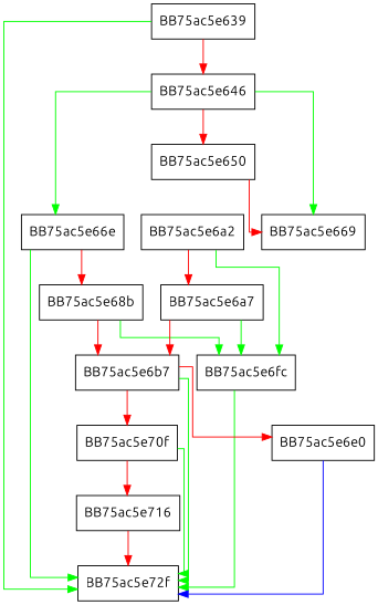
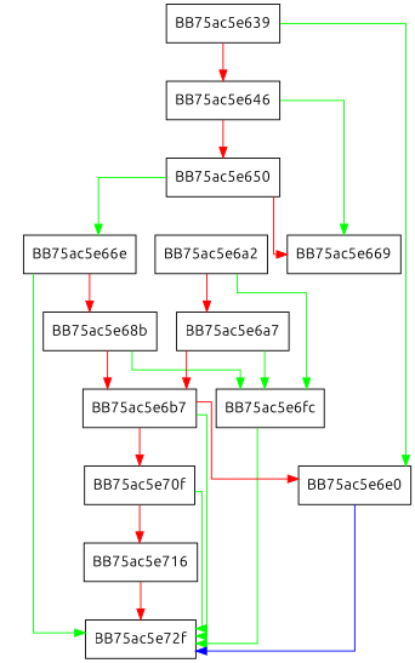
  digraph {
    fontname=Ubuntu
    splines=ortho
    node [fontname=Ubuntu shape=box]
    edge [color=red fontname=Ubuntu]
    BB75ac5e639
    BB75ac5e72f
    BB75ac5e646
    BB75ac5e669
    BB75ac5e650
    BB75ac5e66e
    BB75ac5e68b
    BB75ac5e6fc
    BB75ac5e6b7
    BB75ac5e6a2
    BB75ac5e6a7
    BB75ac5e70f
    BB75ac5e716
    BB75ac5e6e0
-   BB75ac5e639 -> BB75ac5e72f [color=green]
+   BB75ac5e639 -> BB75ac5e6e0 [color=green]
    BB75ac5e639 -> BB75ac5e646
    BB75ac5e646 -> BB75ac5e669 [color=green]
    BB75ac5e646 -> BB75ac5e650
    BB75ac5e650 -> BB75ac5e669
-   BB75ac5e646 -> BB75ac5e66e [color=green]
+   BB75ac5e650 -> BB75ac5e66e [color=green]
    BB75ac5e66e -> BB75ac5e72f [color=green]
    BB75ac5e66e -> BB75ac5e68b
    BB75ac5e68b -> BB75ac5e6fc [color=green]
    BB75ac5e68b -> BB75ac5e6b7
    BB75ac5e6fc -> BB75ac5e72f [color=green]
    BB75ac5e6b7 -> BB75ac5e72f [color=green]
    BB75ac5e6b7 -> BB75ac5e70f
    BB75ac5e6b7 -> BB75ac5e6e0
    BB75ac5e6a2 -> BB75ac5e6fc [color=green]
    BB75ac5e6a2 -> BB75ac5e6a7
    BB75ac5e6a7 -> BB75ac5e6fc [color=green]
    BB75ac5e6a7 -> BB75ac5e6b7
    BB75ac5e70f -> BB75ac5e72f [color=green]
    BB75ac5e70f -> BB75ac5e716
    BB75ac5e716 -> BB75ac5e72f
    BB75ac5e6e0 -> BB75ac5e72f [color=blue]
  }
